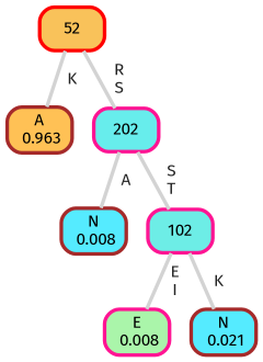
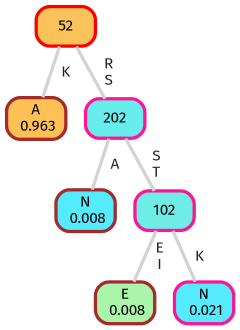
  graph {
    fontname="Fira Sans"
    ranksep="0 equally"
    splines=straight
    node [color=brown fillcolor="#55ebff" fontcolor=black fontname="Fira Sans" penwidth=3 shape=box style="filled, rounded"]
    edge [color=lightgray fontcolor=grey14 fontname="Fira Sans" fontweight=bold penwidth=3]
    n1 [fillcolor="#ffc155" label="A\n 0.963"]
    n2 [color=red fillcolor="#f9c25a" label=52]
    n3 [color=deeppink fillcolor="#67edec" label=202]
    n4 [label="N\n 0.008"]
    n5 [color=deeppink fillcolor="#6dede6" label=102]
-   n6 [color=deeppink fillcolor="#aaf5aa" label="E\n 0.008"]
-   n7 [label="N\n 0.021"]
+   n6 [fillcolor="#aaf5aa" label="E\n 0.008"]
+   n7 [color=deeppink label="N\n 0.021"]
    subgraph sub_1 {
      rank=same
    }
    n2 -- n1 [label=" K"]
    n2 -- n3 [label=" R\n S"]
    n3 -- n4 [label=" A"]
    n3 -- n5 [label=" S\n T"]
    n5 -- n6 [label=" E\n I"]
    n5 -- n7 [label=" K"]
  }
